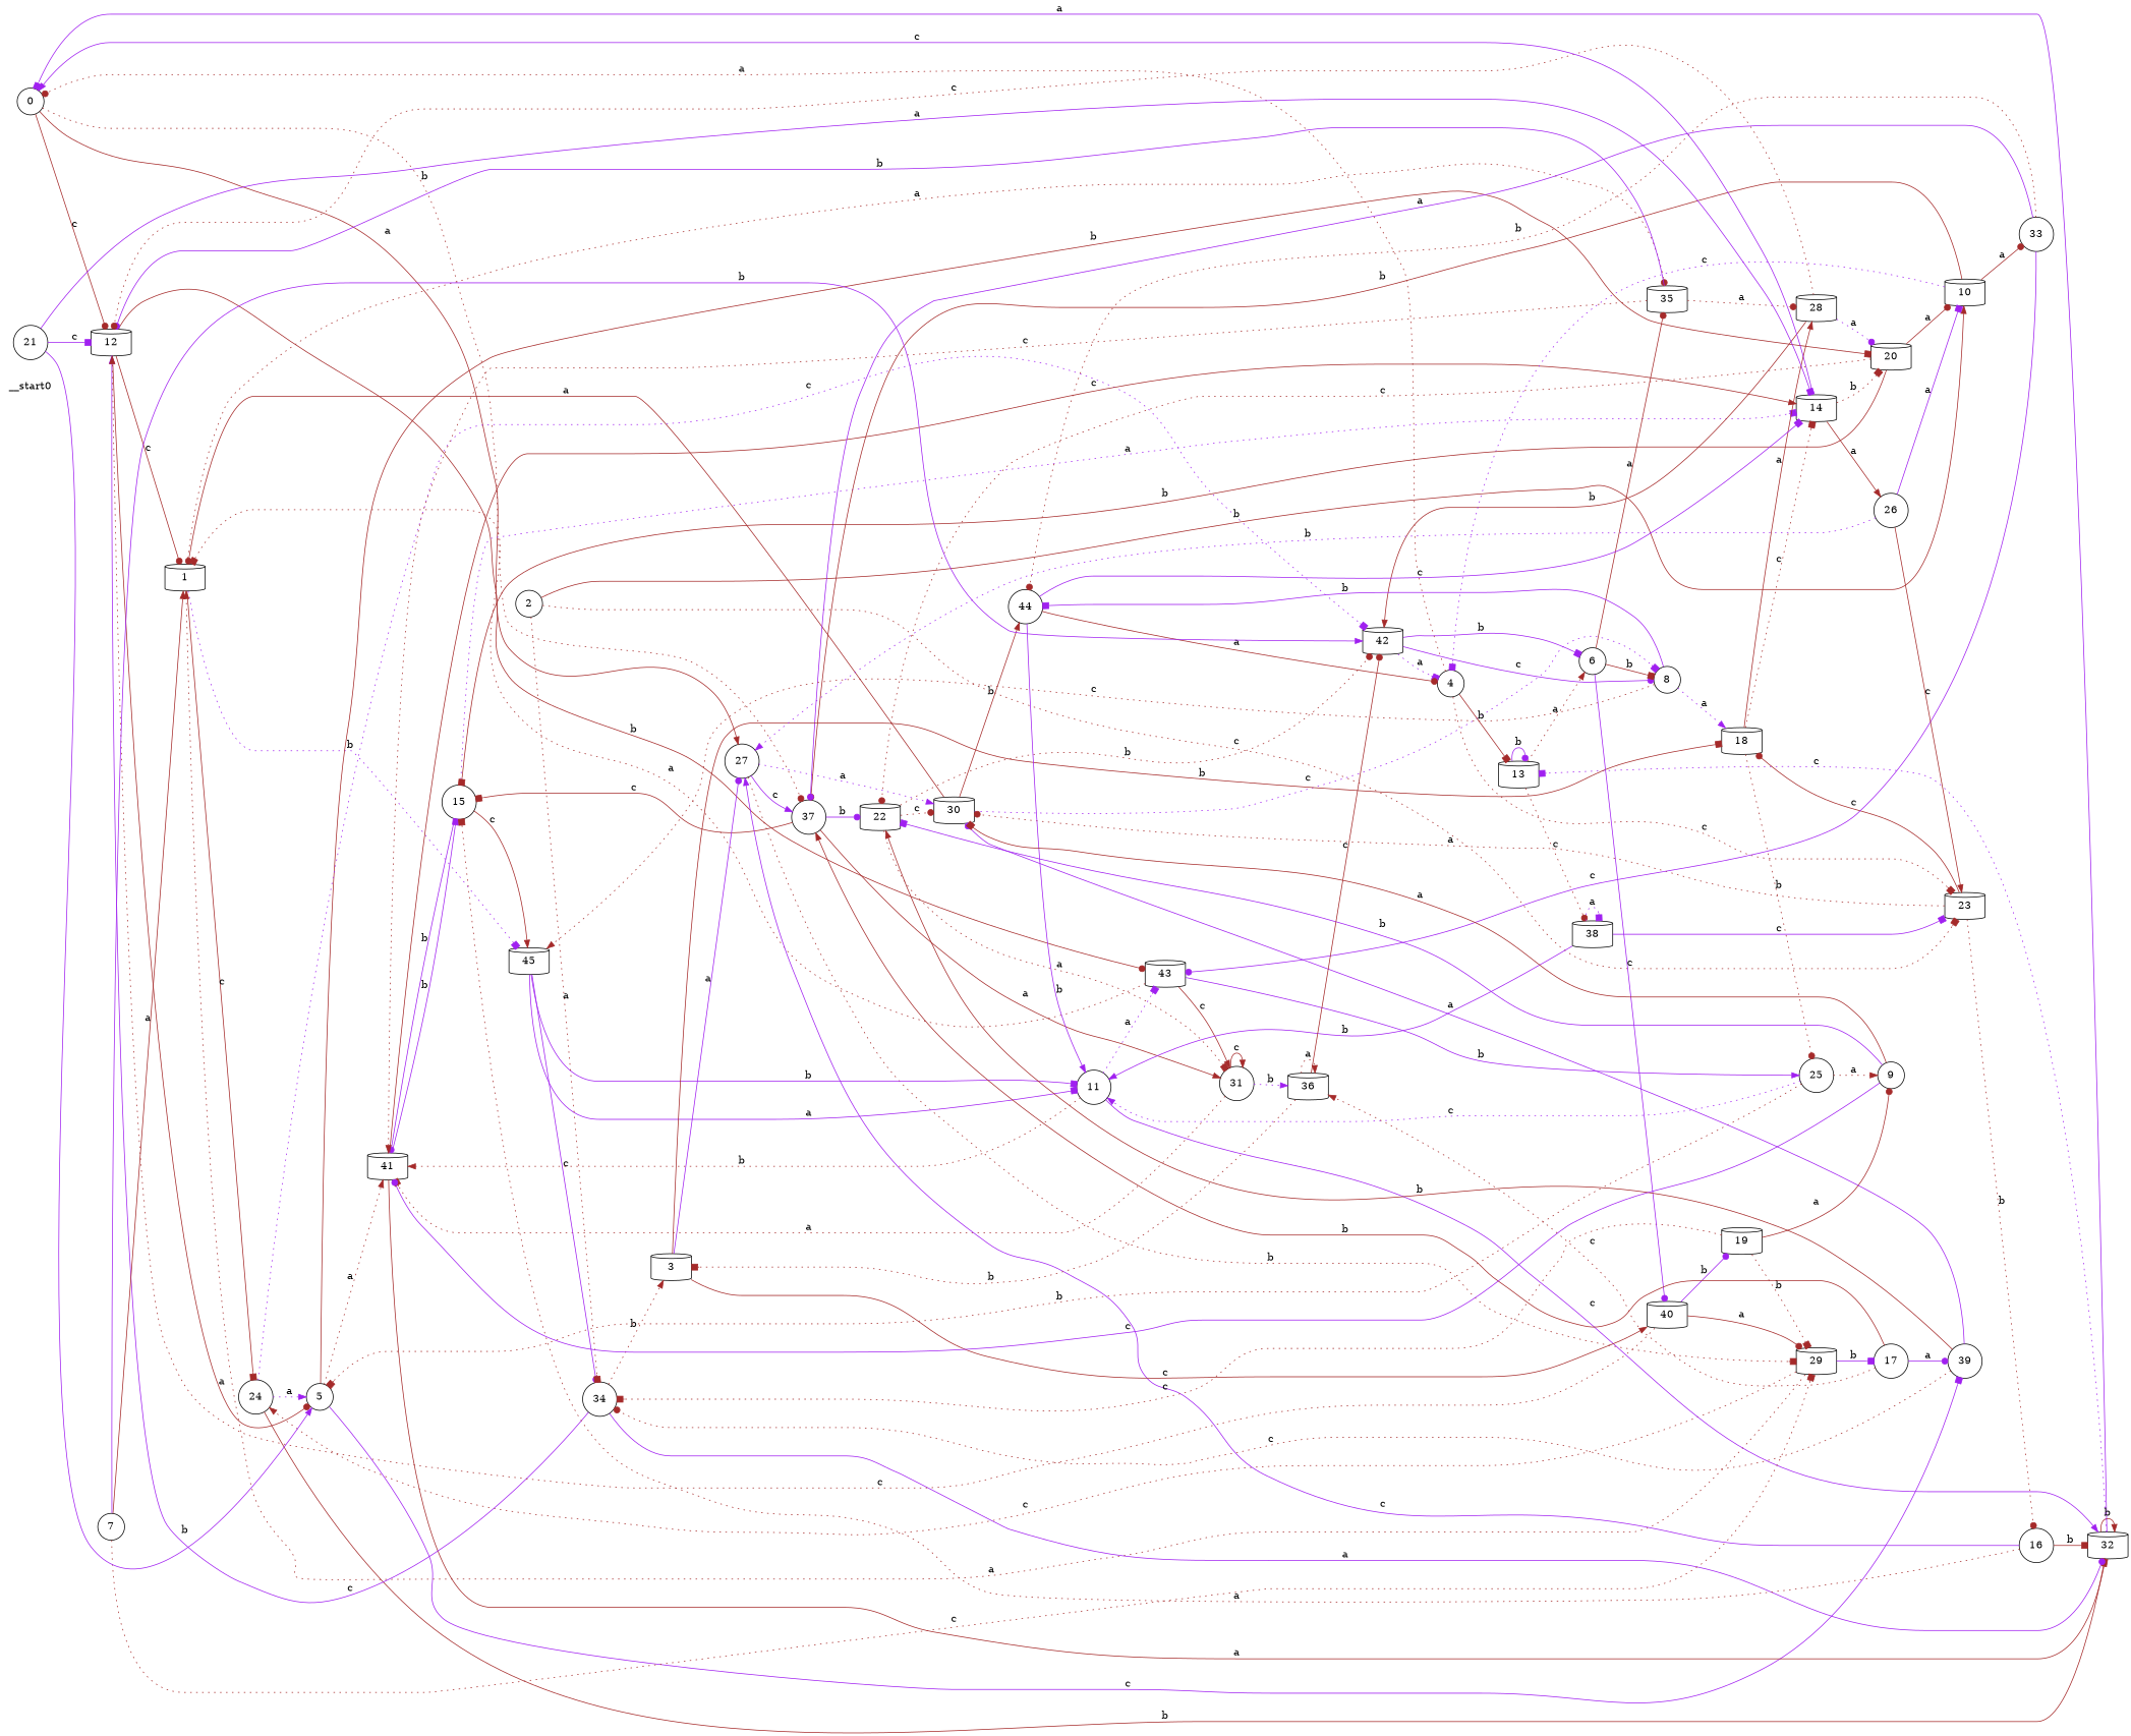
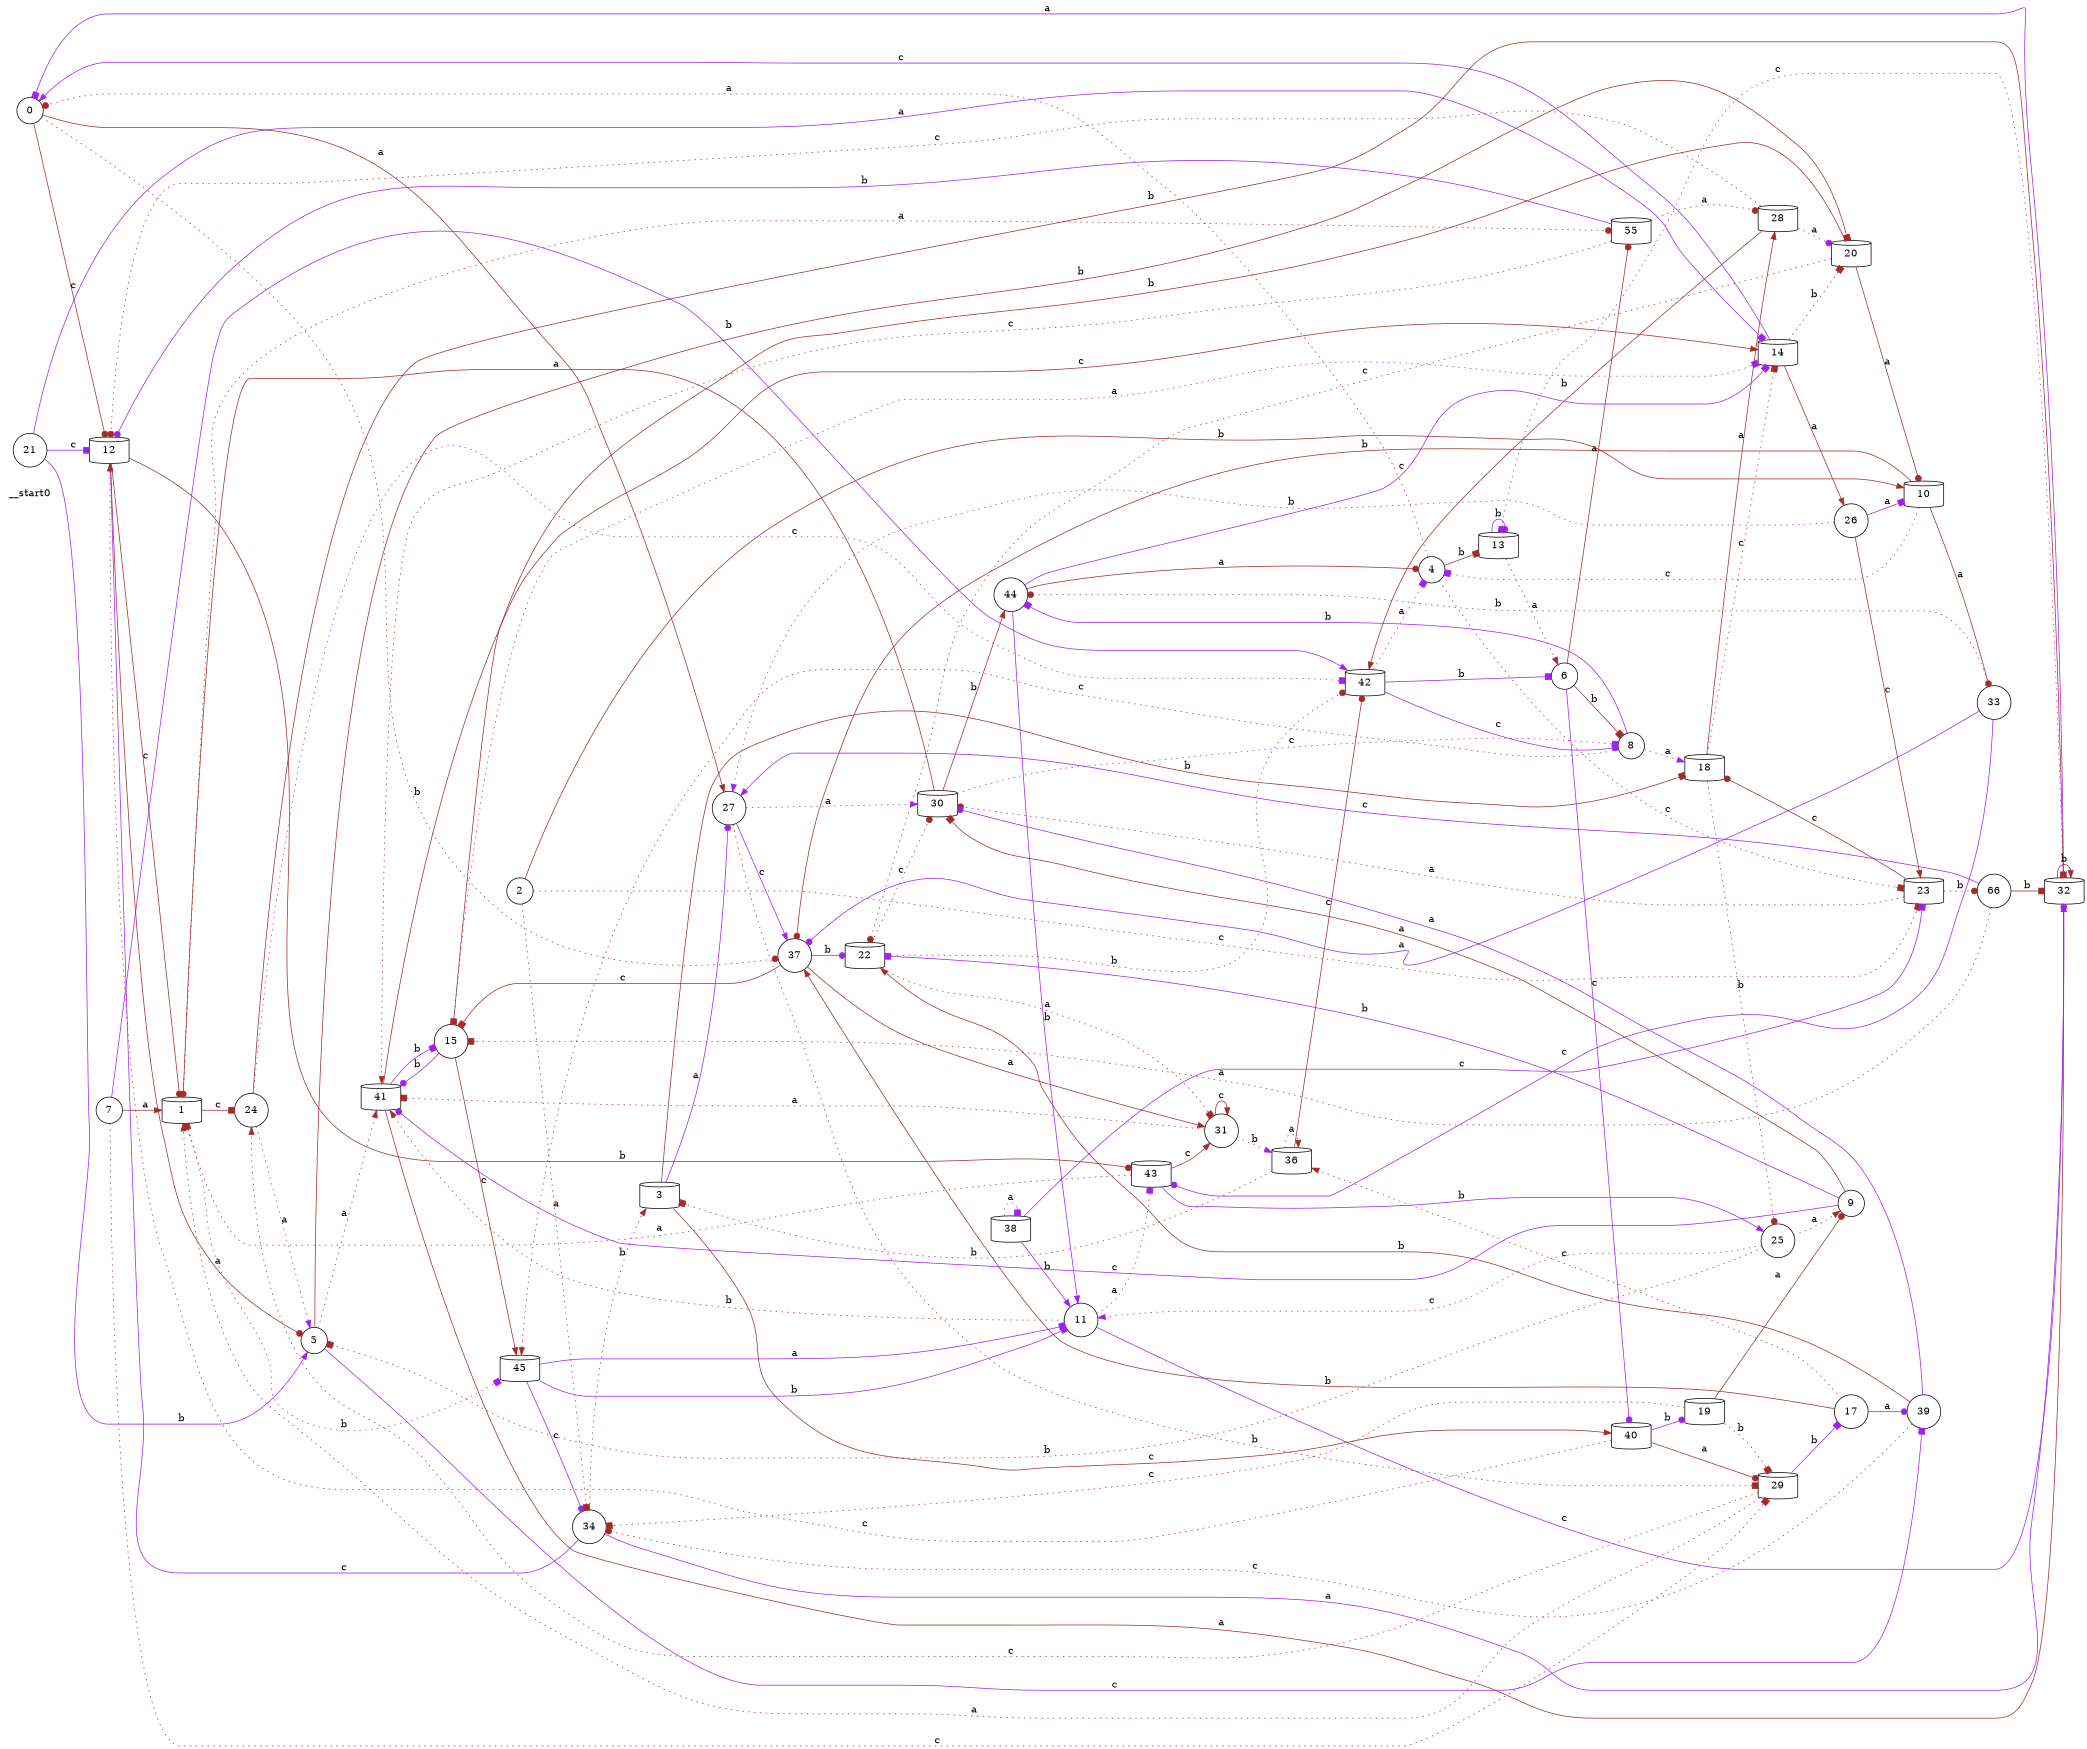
  digraph {
    rankdir=LR
    node [shape=circle color=black fillcolor=white style="rounded,filled"]
    edge [arrowhead=box color=brown style=solid]
    __start0 [shape=none color="" fillcolor="" style=""]
    n2 [label=0]
    n3 [label=12 shape=cylinder]
    n4 [label=27 style=filled]
    n5 [label=37 style=filled]
    n6 [label=1 shape=cylinder]
    n7 [label=5]
    n8 [label=43 shape=cylinder]
    n9 [label=29 shape=cylinder style=filled]
    n10 [label=30 shape=cylinder]
    n11 [label=22 shape=cylinder style=filled]
    n12 [label=15 style=filled]
    n13 [label=31 style=filled]
    n14 [label=24]
-   n15 [label=35 shape=cylinder style=filled]
+   n15 [label=55 shape=cylinder style=filled]
    n16 [label=45 shape=cylinder style=filled]
    n17 [label=42 shape=cylinder]
    n18 [label=32 shape=cylinder]
    n19 [label=41 shape=cylinder]
    n20 [label=28 shape=cylinder style=filled]
    n21 [label=34]
    n22 [label=11]
    n23 [label=2 style=filled]
    n24 [label=10 shape=cylinder style=filled]
    n25 [label=23 shape=cylinder]
    n26 [label=4 style=filled]
    n27 [label=33]
    n28 [label=18 shape=cylinder]
-   n29 [label=16]
+   n29 [label=66]
    n30 [label=3 shape=cylinder]
    n31 [label=40 shape=cylinder]
    n32 [label=14 shape=cylinder style=filled]
    n33 [label=25]
    n34 [label=19 shape=cylinder]
    n35 [label=13 shape=cylinder style=filled]
    n36 [label=6 style=filled]
    n37 [label=38 shape=cylinder]
    n38 [label=20 shape=cylinder style=filled]
    n39 [label=39]
    n40 [label=8]
    n41 [label=44]
    n42 [label=7]
    n43 [label=17 style=filled]
    n44 [label=9 style=filled]
    n45 [label=26]
    n46 [label=36 shape=cylinder style=filled]
    n47 [label=21]
    n2 -> n3 [arrowhead=dot label=c]
    n2 -> n4 [arrowhead=normal label=a]
    n2 -> n5 [arrowhead=dot label=b style=dotted]
    n3 -> n6 [arrowhead=dot label=c]
    n3 -> n7 [arrowhead=dot label=a]
    n3 -> n8 [arrowhead=dot label=b]
    n4 -> n5 [arrowhead=normal color=purple label=c]
    n4 -> n9 [label=b style=dotted]
    n4 -> n10 [arrowhead=normal color=purple label=a style=dotted]
    n5 -> n11 [arrowhead=dot color=purple label=b]
    n5 -> n12 [label=c]
    n5 -> n13 [arrowhead=normal label=a]
    n6 -> n14 [label=c]
    n6 -> n15 [arrowhead=dot label=a style=dotted]
    n6 -> n16 [color=purple label=b style=dotted]
    n7 -> n19 [arrowhead=normal label=a style=dotted]
    n7 -> n38 [label=b]
    n7 -> n39 [color=purple label=c]
    n8 -> n6 [label=a style=dotted]
    n8 -> n13 [arrowhead=normal label=c]
    n8 -> n33 [arrowhead=normal color=purple label=b]
    n9 -> n6 [arrowhead=normal label=a style=dotted]
    n9 -> n14 [arrowhead=normal label=c style=dotted]
    n9 -> n43 [color=purple label=b]
    n10 -> n6 [arrowhead=dot label=a]
    n10 -> n40 [color=purple label=c style=dotted]
    n10 -> n41 [arrowhead=normal label=b]
    n11 -> n10 [arrowhead=dot label=c style=dotted]
    n11 -> n13 [label=a style=dotted]
    n11 -> n17 [arrowhead=dot label=b style=dotted]
    n12 -> n16 [arrowhead=normal label=c]
    n12 -> n19 [arrowhead=dot color=purple label=b]
    n12 -> n32 [color=purple label=a style=dotted]
    n13 -> n13 [arrowhead=normal label=c]
    n13 -> n19 [label=a style=dotted]
    n13 -> n46 [arrowhead=normal color=purple label=b style=dotted]
    n14 -> n7 [arrowhead=normal color=purple label=a style=dotted]
    n14 -> n17 [color=purple label=c style=dotted]
    n14 -> n18 [label=b]
    n15 -> n3 [arrowhead=dot color=purple label=b]
    n15 -> n19 [arrowhead=normal label=c style=dotted]
    n15 -> n20 [arrowhead=dot label=a style=dotted]
    n16 -> n21 [arrowhead=dot color=purple label=c]
    n16 -> n22 [color=purple label=a]
    n16 -> n22 [color=purple label=b]
    n17 -> n26 [color=purple label=a style=dotted]
    n17 -> n36 [color=purple label=b]
    n17 -> n40 [arrowhead=dot color=purple label=c]
    n18 -> n2 [color=purple label=a]
    n18 -> n18 [arrowhead=normal label=b]
    n18 -> n35 [color=purple label=c style=dotted]
    n19 -> n12 [color=purple label=b]
    n19 -> n18 [arrowhead=normal label=a]
    n19 -> n32 [arrowhead=normal label=c]
    n20 -> n3 [arrowhead=dot label=c style=dotted]
    n20 -> n17 [arrowhead=normal label=b]
    n20 -> n38 [arrowhead=dot color=purple label=a style=dotted]
    n21 -> n3 [arrowhead=normal color=purple label=c]
    n21 -> n18 [arrowhead=dot color=purple label=a]
    n21 -> n30 [arrowhead=normal label=b style=dotted]
    n22 -> n8 [color=purple label=a style=dotted]
    n22 -> n18 [arrowhead=normal color=purple label=c]
    n22 -> n19 [arrowhead=normal label=b style=dotted]
    n23 -> n21 [label=a style=dotted]
    n23 -> n24 [arrowhead=normal label=b]
    n23 -> n25 [label=c style=dotted]
    n24 -> n5 [arrowhead=dot label=b]
    n24 -> n26 [color=purple label=c style=dotted]
    n24 -> n27 [arrowhead=dot label=a]
    n25 -> n10 [arrowhead=dot label=a style=dotted]
    n25 -> n28 [arrowhead=dot label=c]
    n25 -> n29 [arrowhead=dot label=b style=dotted]
    n26 -> n2 [arrowhead=dot label=a style=dotted]
    n26 -> n25 [label=c style=dotted]
    n26 -> n35 [label=b]
    n27 -> n5 [arrowhead=dot color=purple label=a]
    n27 -> n8 [arrowhead=dot color=purple label=c]
    n27 -> n41 [arrowhead=dot label=b style=dotted]
    n28 -> n20 [arrowhead=normal label=a]
    n28 -> n32 [label=c style=dotted]
    n28 -> n33 [arrowhead=dot label=b style=dotted]
    n29 -> n4 [arrowhead=normal color=purple label=c]
    n29 -> n12 [label=a style=dotted]
    n29 -> n18 [label=b]
    n30 -> n4 [arrowhead=dot color=purple label=a]
    n30 -> n28 [label=b]
    n30 -> n31 [arrowhead=normal label=c]
    n31 -> n3 [arrowhead=normal label=c style=dotted]
    n31 -> n9 [arrowhead=dot label=a]
    n31 -> n34 [arrowhead=dot color=purple label=b]
    n32 -> n2 [arrowhead=normal color=purple label=c]
    n32 -> n38 [label=b style=dotted]
    n32 -> n45 [arrowhead=normal label=a]
    n33 -> n7 [label=b style=dotted]
    n33 -> n22 [arrowhead=normal color=purple label=c style=dotted]
    n33 -> n44 [arrowhead=normal label=a style=dotted]
    n34 -> n9 [label=b style=dotted]
    n34 -> n21 [label=c style=dotted]
    n34 -> n44 [arrowhead=dot label=a]
    n35 -> n35 [arrowhead=dot color=purple label=b]
    n35 -> n36 [arrowhead=normal label=a style=dotted]
-   n35 -> n37 [arrowhead=dot label=c style=dotted]
    n36 -> n15 [arrowhead=dot label=a]
    n36 -> n31 [arrowhead=dot color=purple label=c]
    n36 -> n40 [label=b]
    n37 -> n22 [arrowhead=normal color=purple label=b]
    n37 -> n25 [color=purple label=c]
    n37 -> n37 [color=purple label=a style=dotted]
    n38 -> n11 [arrowhead=dot label=c style=dotted]
    n38 -> n12 [label=b]
    n38 -> n24 [arrowhead=dot label=a]
    n39 -> n10 [arrowhead=dot color=purple label=a]
    n39 -> n11 [arrowhead=normal label=b]
    n39 -> n21 [arrowhead=dot label=c style=dotted]
    n40 -> n16 [arrowhead=normal label=c style=dotted]
    n40 -> n28 [arrowhead=normal color=purple label=a style=dotted]
    n40 -> n41 [color=purple label=b]
    n41 -> n22 [arrowhead=normal color=purple label=b]
    n41 -> n26 [arrowhead=dot label=a]
    n41 -> n32 [color=purple label=c]
    n42 -> n6 [arrowhead=normal label=a]
    n42 -> n9 [label=c style=dotted]
    n42 -> n17 [arrowhead=normal color=purple label=b]
    n43 -> n5 [arrowhead=normal label=b]
    n43 -> n39 [arrowhead=dot color=purple label=a]
    n43 -> n46 [arrowhead=normal label=c style=dotted]
    n44 -> n10 [label=a]
    n44 -> n11 [color=purple label=b]
    n44 -> n19 [arrowhead=dot color=purple label=c]
    n45 -> n4 [arrowhead=normal color=purple label=b style=dotted]
    n45 -> n24 [color=purple label=a]
    n45 -> n25 [arrowhead=normal label=c]
    n46 -> n17 [arrowhead=dot label=c]
    n46 -> n30 [label=b style=dotted]
    n46 -> n46 [arrowhead=normal label=a style=dotted]
    n47 -> n3 [color=purple label=c]
    n47 -> n7 [arrowhead=normal color=purple label=b]
    n47 -> n32 [color=purple label=a]
  }
